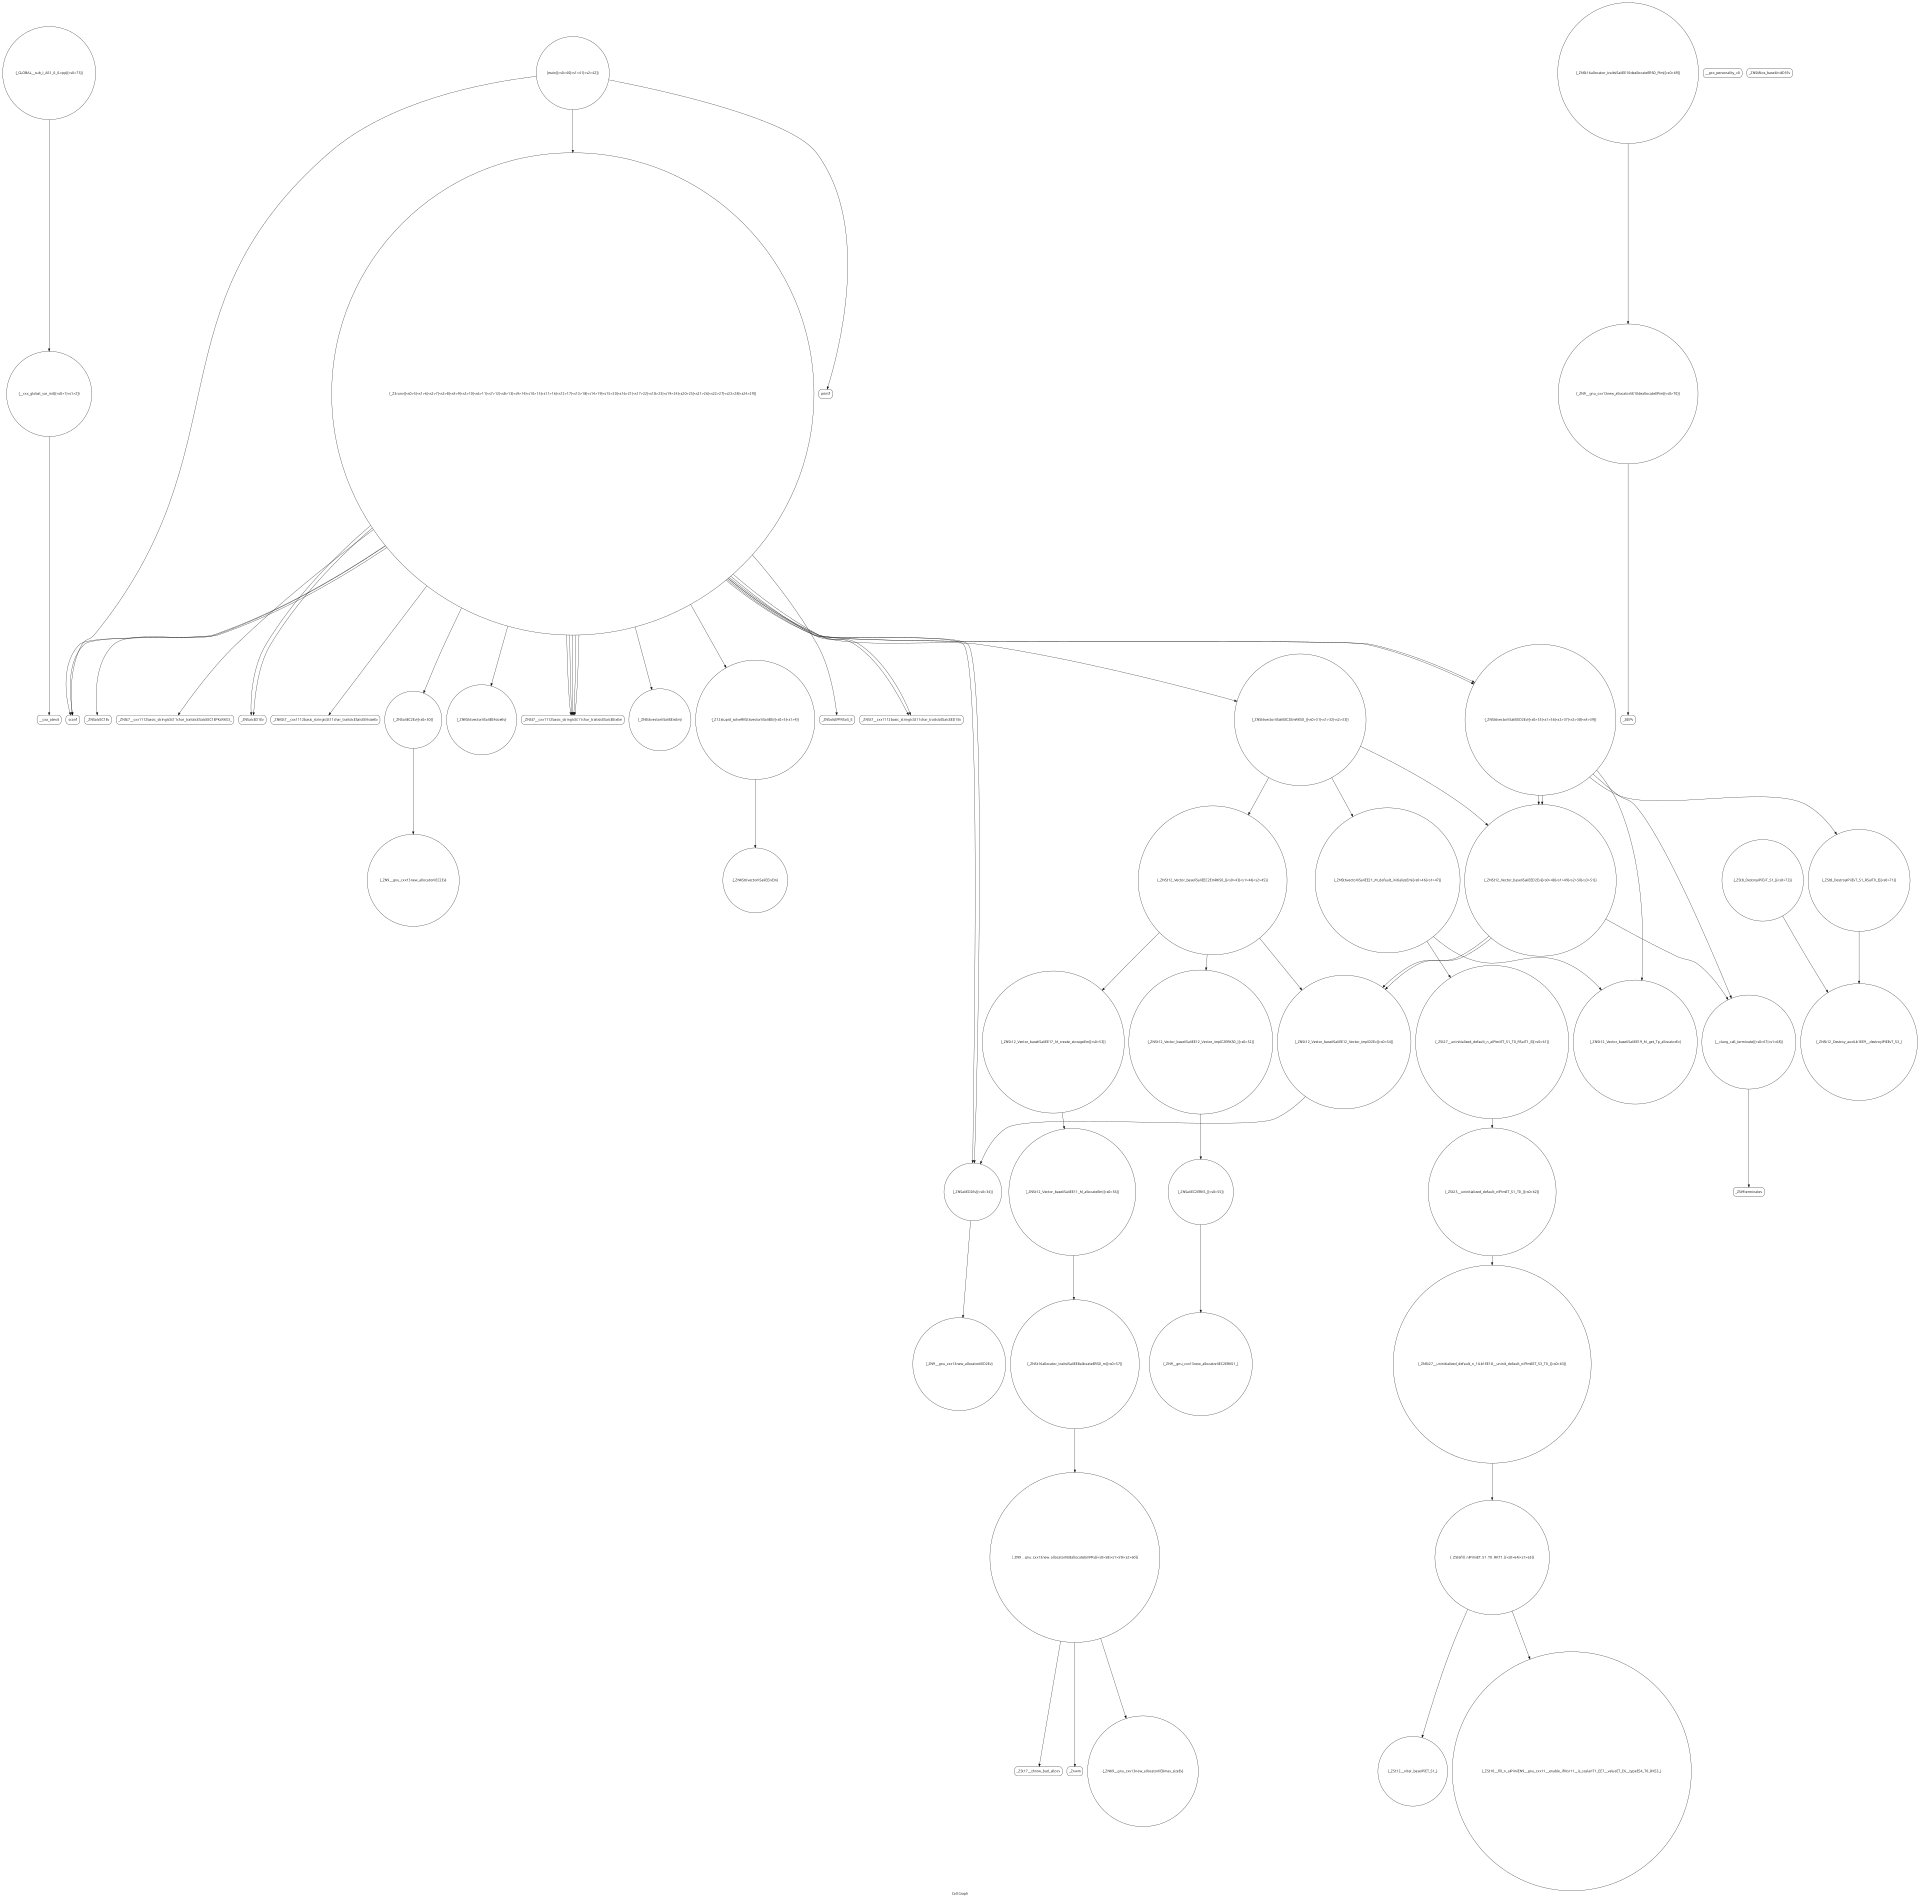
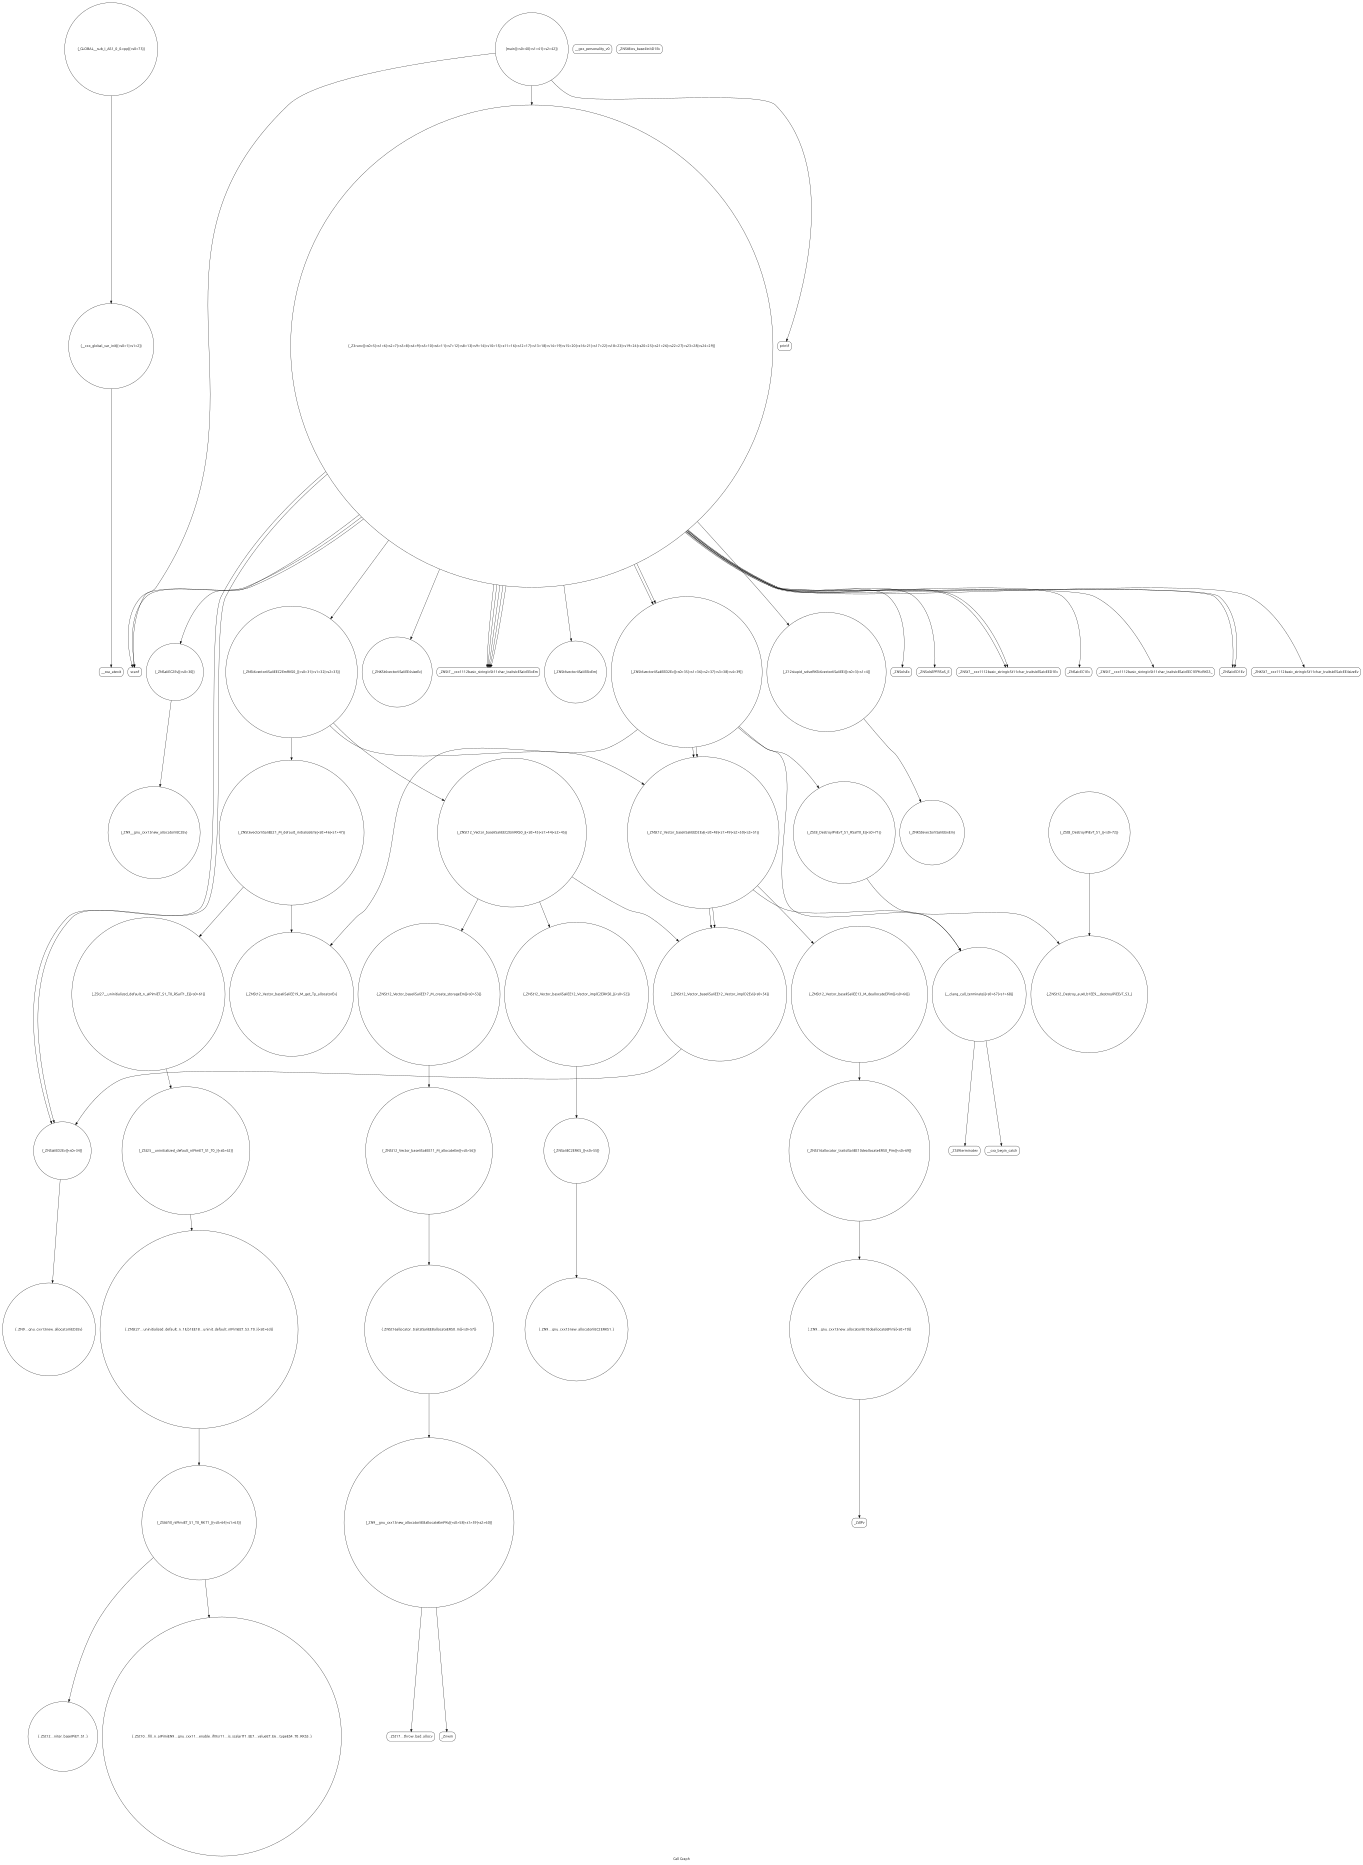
  digraph {
    fontname=Ubuntu
    label="Call Graph"
    node [fontname=Ubuntu shape=circle]
    edge [color=black fontname=Ubuntu tailport=s0]
    n1 [label="{__cxx_global_var_init|{<s0>1|<s1>2}}"]
    n2 [label="{__cxa_atexit}" shape=Mrecord]
    n3 [label="{_ZNSt27__uninitialized_default_n_1ILb1EE18__uninit_default_nIPimEET_S3_T0_|{<s0>63}}"]
    n4 [label="{_ZSt6fill_nIPimiET_S1_T0_RKT1_|{<s0>64|<s1>65}}"]
    n5 [label="{_ZSt12__niter_baseIPiET_S1_}"]
    n6 [label="{_ZSt10__fill_n_aIPimiEN9__gnu_cxx11__enable_ifIXsr11__is_scalarIT1_EE7__valueET_E6__typeES4_T0_RKS3_}"]
    n7 [label="{_Z3runv|{<s0>5|<s1>6|<s2>7|<s3>8|<s4>9|<s5>10|<s6>11|<s7>12|<s8>13|<s9>14|<s10>15|<s11>16|<s12>17|<s13>18|<s14>19|<s15>20|<s16>21|<s17>22|<s18>23|<s19>24|<s20>25|<s21>26|<s22>27|<s23>28|<s24>29}}"]
    n8 [label="{scanf}" shape=Mrecord]
    n9 [label="{_ZNSaIcEC1Ev}" shape=Mrecord]
    n10 [label="{_ZNSt7__cxx1112basic_stringIcSt11char_traitsIcESaIcEEC1EPKcRKS3_}" shape=Mrecord]
    n11 [label="{_ZNSaIcED1Ev}" shape=Mrecord]
    n12 [label="{_ZNKSt7__cxx1112basic_stringIcSt11char_traitsIcESaIcEE4sizeEv}" shape=Mrecord]
    n13 [label="{_ZNSaIiEC2Ev|{<s0>30}}"]
    n14 [label="{_ZNSt6vectorIiSaIiEEC2EmRKS0_|{<s0>31|<s1>32|<s2>33}}"]
    n15 [label="{_ZNSaIiED2Ev|{<s0>34}}"]
    n16 [label="{_ZNKSt6vectorIiSaIiEE4sizeEv}"]
    n17 [label="{_ZNSt7__cxx1112basic_stringIcSt11char_traitsIcESaIcEEixEm}" shape=Mrecord]
    n18 [label="{_ZNSt6vectorIiSaIiEEixEm}"]
    n19 [label="{_ZNSt6vectorIiSaIiEED2Ev|{<s0>35|<s1>36|<s2>37|<s3>38|<s4>39}}"]
    n20 [label="{_Z12stupid_solveRKSt6vectorIiSaIiEEi|{<s0>3|<s1>4}}"]
+   n21 [label="{_ZNSolsEx}" shape=Mrecord]
    n22 [label="{_ZNSolsEPFRSoS_E}" shape=Mrecord]
    n23 [label="{_ZNSt7__cxx1112basic_stringIcSt11char_traitsIcESaIcEED1Ev}" shape=Mrecord]
    n24 [label="{_ZN9__gnu_cxx13new_allocatorIiEC2Ev}"]
    n25 [label="{_ZNSt12_Vector_baseIiSaIiEEC2EmRKS0_|{<s0>43|<s1>44|<s2>45}}"]
    n26 [label="{_ZNSt6vectorIiSaIiEE21_M_default_initializeEm|{<s0>46|<s1>47}}"]
    n27 [label="{_ZNSt12_Vector_baseIiSaIiEED2Ev|{<s0>48|<s1>49|<s2>50|<s3>51}}"]
    n28 [label="{_ZN9__gnu_cxx13new_allocatorIiED2Ev}"]
    n29 [label="{_ZSt8_DestroyIPiiEvT_S1_RSaIT0_E|{<s0>71}}"]
    n30 [label="{_ZNSt12_Vector_baseIiSaIiEE19_M_get_Tp_allocatorEv}"]
    n31 [label="{__clang_call_terminate|{<s0>67|<s1>68}}"]
    n32 [label="{_ZNKSt6vectorIiSaIiEEixEm}"]
    n33 [label="{_ZNSt12_Vector_baseIiSaIiEE12_Vector_implC2ERKS0_|{<s0>52}}"]
    n34 [label="{_ZNSt12_Vector_baseIiSaIiEE17_M_create_storageEm|{<s0>53}}"]
    n35 [label="{_ZNSt12_Vector_baseIiSaIiEE12_Vector_implD2Ev|{<s0>54}}"]
    n36 [label="{_ZSt27__uninitialized_default_n_aIPimiET_S1_T0_RSaIT1_E|{<s0>61}}"]
+   n37 [label="{_ZNSt12_Vector_baseIiSaIiEE13_M_deallocateEPim|{<s0>66}}"]
    n38 [label="{_ZNSt12_Destroy_auxILb1EE9__destroyIPiEEvT_S3_}"]
    n39 [label="{_ZSt9terminatev}" shape=Mrecord]
+   n40 [label="{__cxa_begin_catch}" shape=Mrecord]
    n41 [label="{_GLOBAL__sub_I_AS1_0_0.cpp|{<s0>73}}"]
    n42 [label="{_ZNSaIiEC2ERKS_|{<s0>55}}"]
    n43 [label="{_ZNSt12_Vector_baseIiSaIiEE11_M_allocateEm|{<s0>56}}"]
    n44 [label="{_ZN9__gnu_cxx13new_allocatorIiEC2ERKS1_}"]
    n45 [label="{_ZNSt16allocator_traitsISaIiEE8allocateERS0_m|{<s0>57}}"]
    n46 [label="{_ZSt25__uninitialized_default_nIPimET_S1_T0_|{<s0>62}}"]
    n47 [label="{_ZNSt16allocator_traitsISaIiEE10deallocateERS0_Pim|{<s0>69}}"]
    n48 [label="{_ZN9__gnu_cxx13new_allocatorIiE10deallocateEPim|{<s0>70}}"]
    n49 [label="{_ZdlPv}" shape=Mrecord]
    n50 [label="{__gxx_personality_v0}" shape=Mrecord]
    n51 [label="{_ZSt8_DestroyIPiEvT_S1_|{<s0>72}}"]
    n52 [label="{printf}" shape=Mrecord]
    n53 [label="{_ZN9__gnu_cxx13new_allocatorIiE8allocateEmPKv|{<s0>58|<s1>59|<s2>60}}"]
-   n54 [label="{_ZNK9__gnu_cxx13new_allocatorIiE8max_sizeEv}"]
    n55 [label="{_ZSt17__throw_bad_allocv}" shape=Mrecord]
    n56 [label="{_Znwm}" shape=Mrecord]
    n57 [label="{_ZNSt8ios_base4InitD1Ev}" shape=Mrecord]
    n58 [label="{main|{<s0>40|<s1>41|<s2>42}}"]
    n1 -> n2 [tailport=s1]
    n3 -> n4
    n4 -> n5
    n4 -> n6 [tailport=s1]
    n7 -> n8
    n7 -> n8 [tailport=s4]
    n7 -> n9 [tailport=s1]
    n7 -> n10 [tailport=s2]
    n7 -> n11 [tailport=s3]
    n7 -> n11 [tailport=s16]
    n7 -> n12 [tailport=s5]
    n7 -> n13 [tailport=s6]
    n7 -> n14 [tailport=s7]
    n7 -> n15 [tailport=s8]
    n7 -> n15 [tailport=s17]
    n7 -> n16 [tailport=s9]
    n7 -> n17 [tailport=s10]
    n7 -> n17 [tailport=s11]
    n7 -> n17 [tailport=s12]
    n7 -> n17 [tailport=s13]
    n7 -> n17 [tailport=s14]
    n7 -> n18 [tailport=s15]
    n7 -> n19 [tailport=s18]
    n7 -> n19 [tailport=s22]
    n7 -> n20 [tailport=s19]
+   n7 -> n21 [tailport=s20]
    n7 -> n22 [tailport=s21]
    n7 -> n23 [tailport=s23]
    n7 -> n23 [tailport=s24]
    n13 -> n24
    n14 -> n25
    n14 -> n26 [tailport=s1]
    n14 -> n27 [tailport=s2]
    n15 -> n28
    n19 -> n27 [tailport=s2]
    n19 -> n27 [tailport=s3]
    n19 -> n29 [tailport=s1]
    n19 -> n30
    n19 -> n31 [tailport=s4]
    n20 -> n32 [tailport=s1]
    n25 -> n33
    n25 -> n34 [tailport=s1]
    n25 -> n35 [tailport=s2]
    n26 -> n30
    n26 -> n36 [tailport=s1]
    n27 -> n31 [tailport=s3]
    n27 -> n35 [tailport=s1]
    n27 -> n35 [tailport=s2]
+   n27 -> n37
    n29 -> n38
    n31 -> n39 [tailport=s1]
+   n31 -> n40
    n33 -> n42
    n34 -> n43
    n35 -> n15
    n36 -> n46
+   n37 -> n47
    n41 -> n1
    n42 -> n44
    n43 -> n45
    n45 -> n53
    n46 -> n3
    n47 -> n48
    n48 -> n49
    n51 -> n38
-   n53 -> n54
    n53 -> n55 [tailport=s1]
    n53 -> n56 [tailport=s2]
    n58 -> n7 [tailport=s2]
    n58 -> n8
    n58 -> n52 [tailport=s1]
  }
